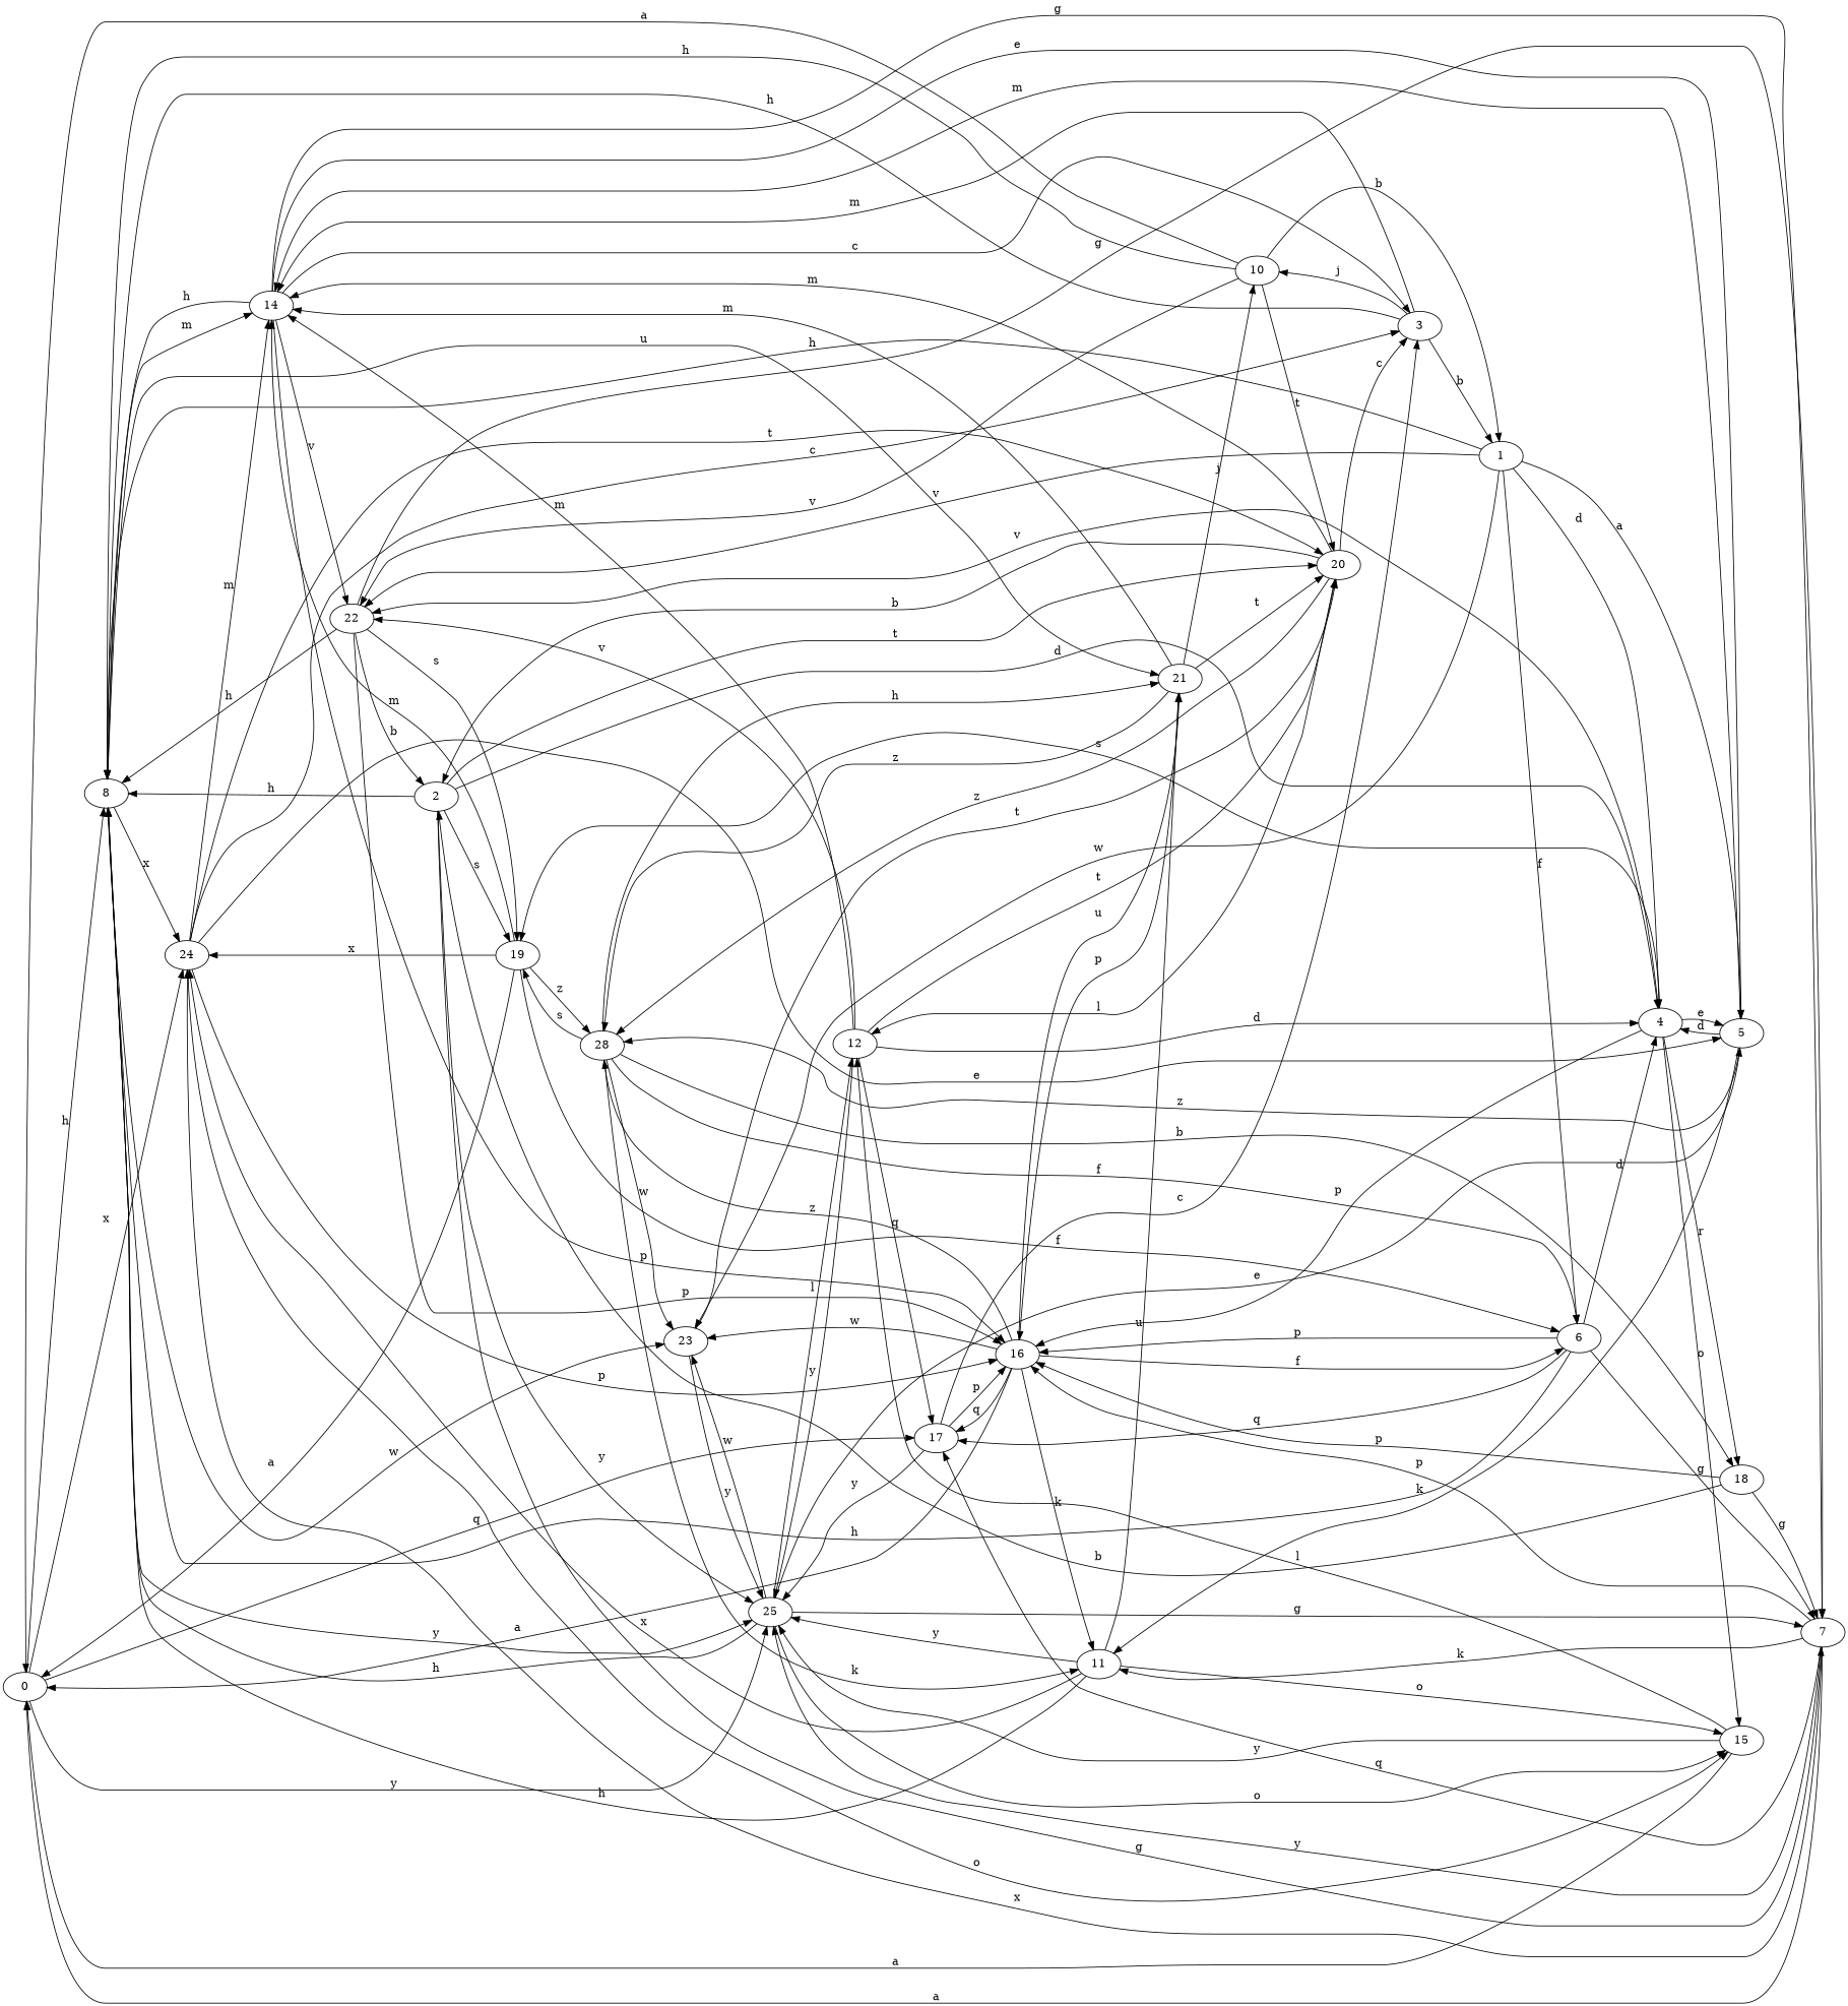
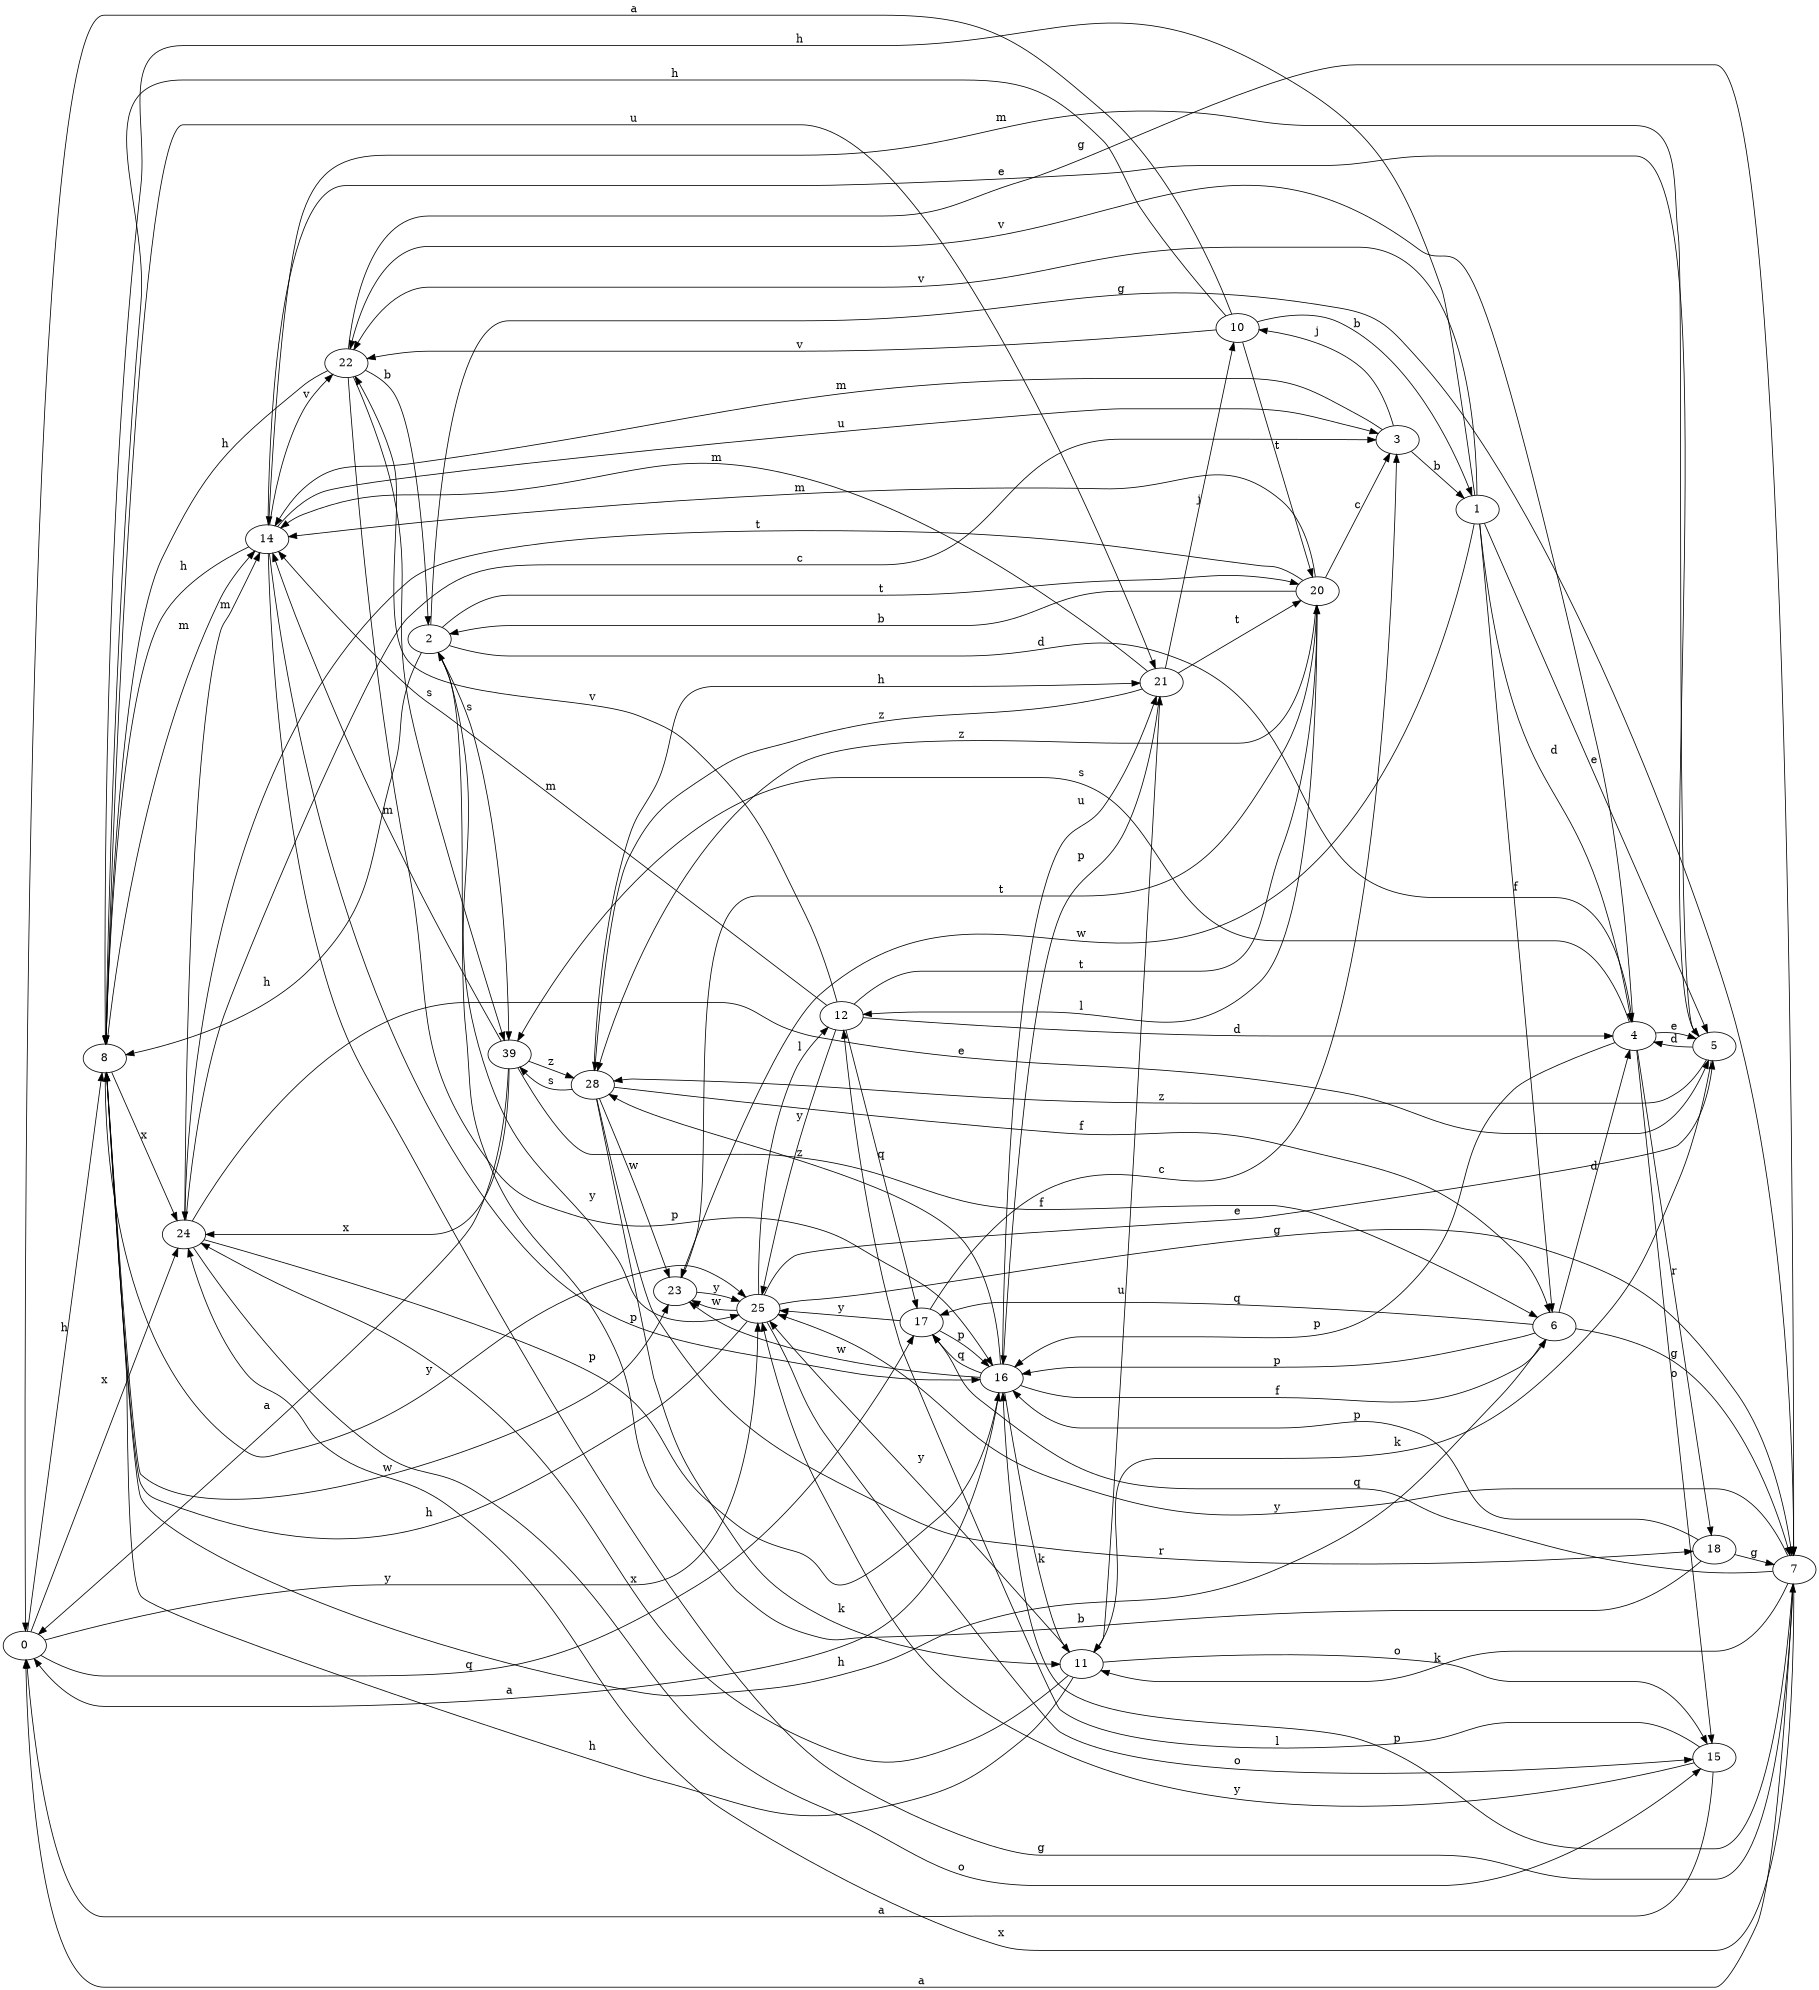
  strict digraph {
    rankdir=LR
    0
    8
    17
    24
    25
    23
    14
    21
    3
    16
    5
    20
    15
    7
    12
    1
    4
    6
    22
-   19
+   19 [label=39]
    18
    11
    28
    2
    10
    0 -> 8 [label=h]
    0 -> 17 [label=q]
    0 -> 24 [label=x]
    0 -> 25 [label=y]
    8 -> 24 [label=x]
    8 -> 25 [label=y]
    8 -> 23 [label=w]
    8 -> 14 [label=m]
    8 -> 21 [label=u]
    17 -> 25 [label=y]
    17 -> 3 [label=c]
    17 -> 16 [label=p]
    24 -> 14 [label=m]
    24 -> 3 [label=c]
    24 -> 16 [label=p]
    24 -> 5 [label=e]
-   24 -> 20 [label=t]
+   20 -> 24 [label=t]
    24 -> 15 [label=o]
    25 -> 8 [label=h]
    25 -> 23 [label=w]
    25 -> 5 [label=e]
    25 -> 15 [label=o]
    25 -> 7 [label=g]
    25 -> 12 [label=l]
    23 -> 25 [label=y]
    23 -> 20 [label=t]
    14 -> 8 [label=h]
-   14 -> 3 [label=c]
+   14 -> 3 [label=u]
    14 -> 16 [label=p]
    14 -> 5 [label=e]
    14 -> 7 [label=g]
    14 -> 22 [label=v]
    21 -> 14 [label=m]
    21 -> 16 [label=p]
    21 -> 20 [label=t]
    21 -> 28 [label=z]
    21 -> 10 [label=j]
-   3 -> 8 [label=h]
    3 -> 14 [label=m]
    3 -> 1 [label=b]
    3 -> 10 [label=j]
    16 -> 0 [label=a]
    16 -> 17 [label=q]
    16 -> 23 [label=w]
    16 -> 21 [label=u]
    16 -> 6 [label=f]
    16 -> 11 [label=k]
    16 -> 28 [label=z]
    5 -> 14 [label=m]
    5 -> 4 [label=d]
    5 -> 11 [label=k]
    5 -> 28 [label=z]
    20 -> 14 [label=m]
    20 -> 3 [label=c]
    20 -> 12 [label=l]
    20 -> 28 [label=z]
    20 -> 2 [label=b]
    15 -> 0 [label=a]
    15 -> 25 [label=y]
    15 -> 12 [label=l]
    7 -> 0 [label=a]
    7 -> 17 [label=q]
    7 -> 24 [label=x]
    7 -> 25 [label=y]
    7 -> 16 [label=p]
    7 -> 11 [label=k]
    12 -> 17 [label=q]
    12 -> 25 [label=y]
    12 -> 14 [label=m]
    12 -> 20 [label=t]
    12 -> 4 [label=d]
    12 -> 22 [label=v]
    1 -> 8 [label=h]
    1 -> 23 [label=w]
-   1 -> 5 [label=a]
+   1 -> 5 [label=e]
    1 -> 4 [label=d]
    1 -> 6 [label=f]
    1 -> 22 [label=v]
    4 -> 16 [label=p]
    4 -> 5 [label=e]
    4 -> 15 [label=o]
    4 -> 22 [label=v]
    4 -> 19 [label=s]
    4 -> 18 [label=r]
    6 -> 8 [label=h]
    6 -> 17 [label=q]
    6 -> 16 [label=p]
    6 -> 7 [label=g]
    6 -> 4 [label=d]
    22 -> 8 [label=h]
    22 -> 16 [label=p]
    22 -> 7 [label=g]
    22 -> 19 [label=s]
    22 -> 2 [label=b]
    19 -> 0 [label=a]
    19 -> 24 [label=x]
    19 -> 14 [label=m]
    19 -> 6 [label=f]
    19 -> 28 [label=z]
    18 -> 16 [label=p]
    18 -> 7 [label=g]
    18 -> 2 [label=b]
    11 -> 8 [label=h]
    11 -> 24 [label=x]
    11 -> 25 [label=y]
    11 -> 21 [label=u]
    11 -> 15 [label=o]
    28 -> 23 [label=w]
    28 -> 21 [label=h]
    28 -> 6 [label=f]
    28 -> 19 [label=s]
-   28 -> 18 [label=b]
+   28 -> 18 [label=r]
    28 -> 11 [label=k]
    2 -> 8 [label=h]
    2 -> 25 [label=y]
    2 -> 20 [label=t]
    2 -> 7 [label=g]
    2 -> 4 [label=d]
    2 -> 19 [label=s]
    10 -> 0 [label=a]
    10 -> 8 [label=h]
    10 -> 20 [label=t]
    10 -> 1 [label=b]
    10 -> 22 [label=v]
  }
